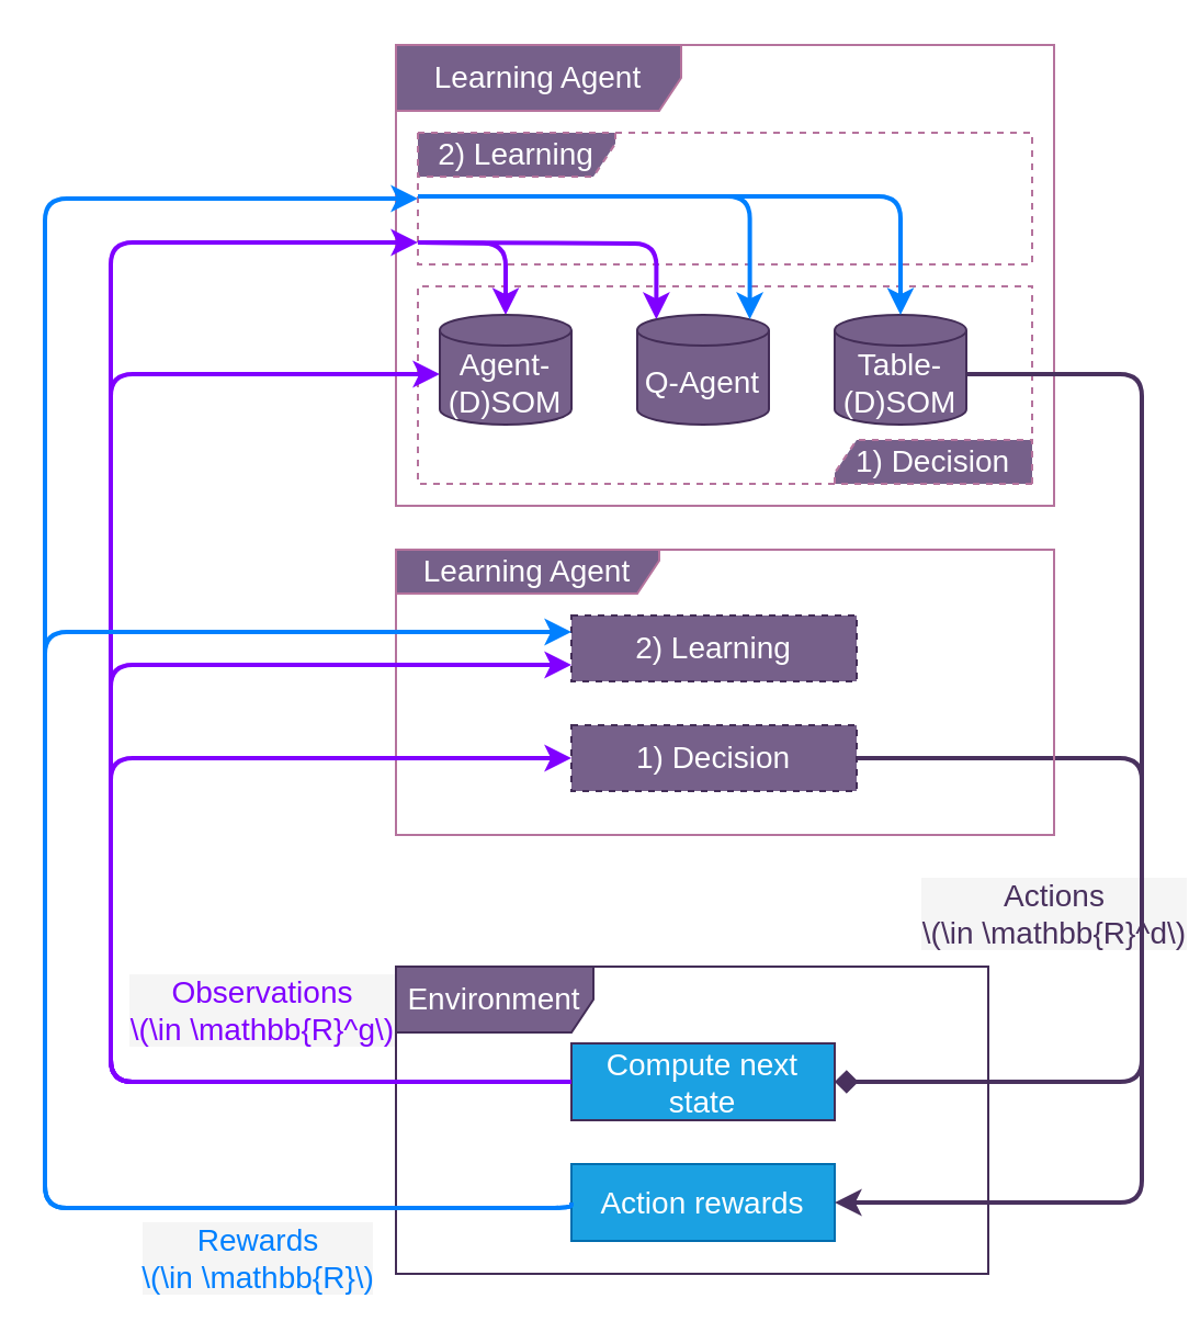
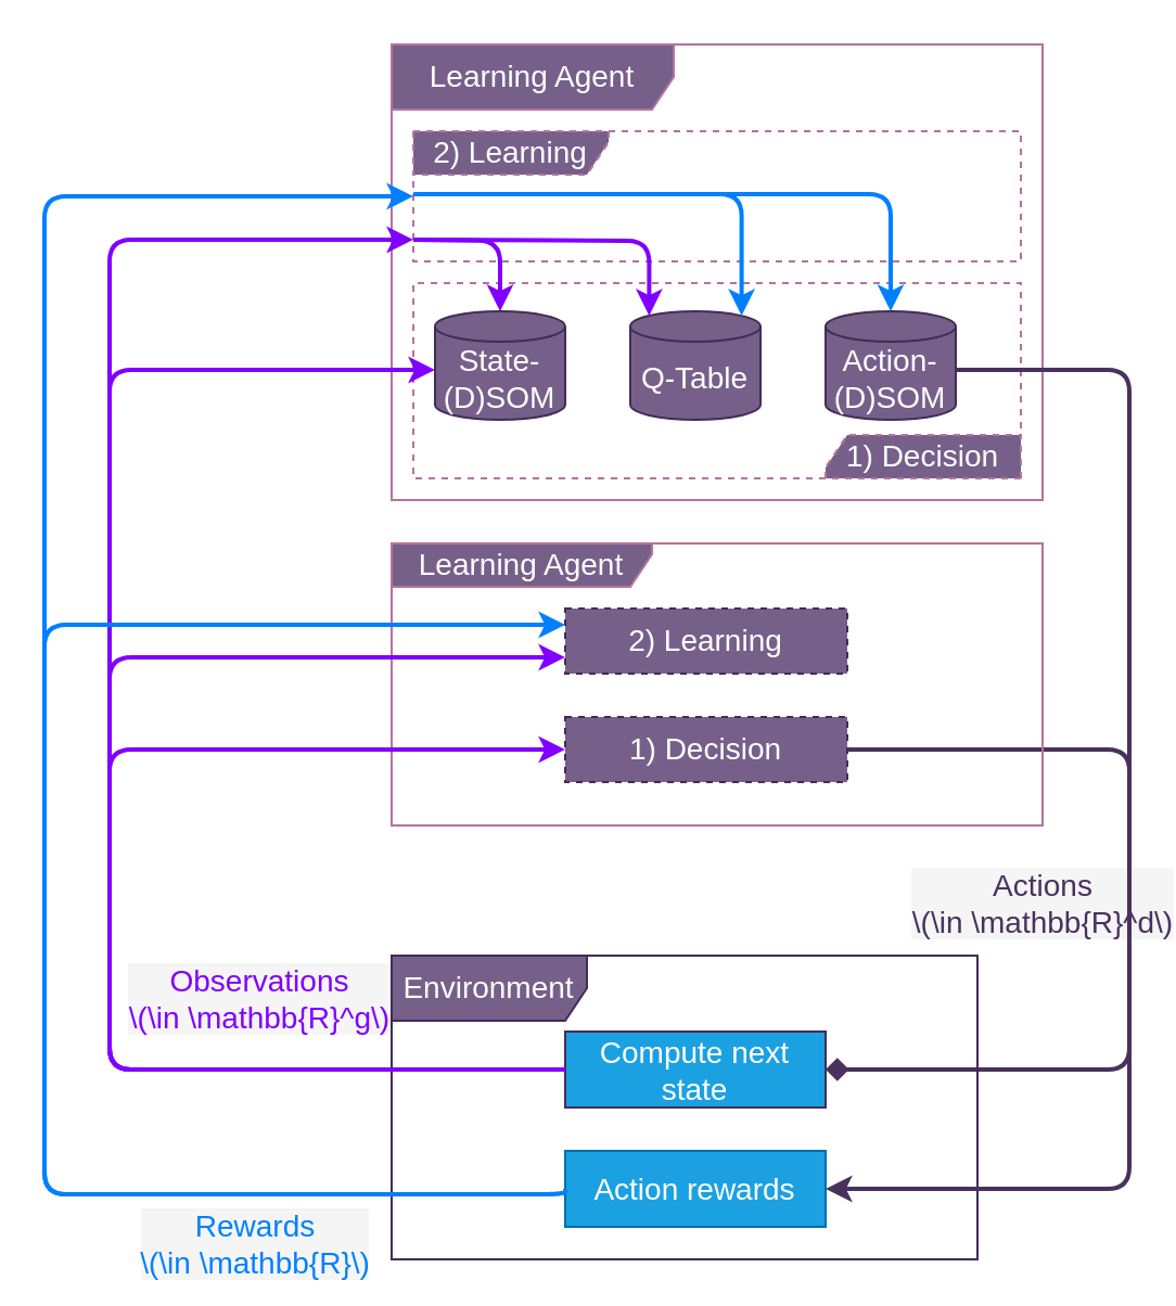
  <mxCell id="0" />
  <mxCell id="1" parent="0" />
  <mxCell id="2" value="Learning Agent" style="shape=umlFrame;whiteSpace=wrap;html=1;fillColor=#76608a;fontColor=#ffffff;strokeColor=#B5739D;rounded=0;fontSize=14;width=130;height=30;strokeWidth=1;" vertex="1" parent="1"><mxGeometry x="180" y="20" width="300" height="210" as="geometry" /></mxCell>
  <mxCell id="3" value="1) Decision" style="shape=umlFrame;whiteSpace=wrap;html=1;fontSize=14;fontColor=#ffffff;fillColor=#76608a;strokeColor=#B5739D;width=90;height=20;dashed=1;direction=west;" vertex="1" parent="1"><mxGeometry x="190" y="130" width="280" height="90" as="geometry" /></mxCell>
  <mxCell id="4" value="&lt;font color=&quot;#49315e&quot;&gt;Actions&lt;br&gt;\(\in \mathbb{R}^d\)&lt;/font&gt;" style="edgeStyle=orthogonalEdgeStyle;orthogonalLoop=1;jettySize=auto;html=1;labelBackgroundColor=#F5F5F5;fontSize=14;fontColor=#B5739D;strokeWidth=2;entryX=1;entryY=0.5;entryDx=0;entryDy=0;strokeColor=#49315E;endArrow=diamond;" edge="1" parent="1" source="16" target="6"><mxGeometry x="0.201" y="-40" relative="1" as="geometry"><mxPoint x="520" y="620" as="targetPoint" /><Array as="points"><mxPoint x="520" y="170" /><mxPoint x="520" y="493" /></Array><mxPoint as="offset" /></mxGeometry></mxCell>
  <mxCell id="5" value="Environment" style="shape=umlFrame;whiteSpace=wrap;html=1;fillColor=#76608a;fontColor=#ffffff;strokeColor=#432D57;width=90;height=30;rounded=0;fontSize=14;" vertex="1" parent="1"><mxGeometry x="180" y="440" width="270" height="140" as="geometry" /></mxCell>
  <mxCell id="6" value="Compute next state" style="rounded=0;whiteSpace=wrap;html=1;fillColor=#1ba1e2;fontColor=#ffffff;strokeColor=#432D57;fontSize=14;" vertex="1" parent="1"><mxGeometry x="260" y="475" width="120" height="35" as="geometry" /></mxCell>
  <mxCell id="7" value="Rewards&lt;br&gt;\(\in \mathbb{R}\)" style="edgeStyle=orthogonalEdgeStyle;orthogonalLoop=1;jettySize=auto;html=1;exitX=0;exitY=0.5;exitDx=0;exitDy=0;labelBackgroundColor=#F5F5F5;fontSize=14;fontColor=#0080FF;strokeColor=#0080FF;strokeWidth=2;fillColor=#0050ef;" edge="1" parent="1" source="8" target="10"><mxGeometry x="-0.666" y="23" relative="1" as="geometry"><mxPoint x="-80" y="100" as="targetPoint" /><Array as="points"><mxPoint x="260" y="550" /><mxPoint x="20" y="550" /><mxPoint x="20" y="90" /></Array><mxPoint as="offset" /></mxGeometry></mxCell>
  <mxCell id="8" value="Action rewards" style="rounded=0;whiteSpace=wrap;html=1;fillColor=#1ba1e2;fontColor=#ffffff;strokeColor=#006EAF;fontSize=14;" vertex="1" parent="1"><mxGeometry x="260" y="530" width="120" height="35" as="geometry" /></mxCell>
  <mxCell id="9" value="&lt;font color=&quot;#8000ff&quot;&gt;Observations&lt;br&gt;\(\in \mathbb{R}^g\)&lt;/font&gt;" style="endArrow=classic;html=1;strokeWidth=2;fillColor=#6a00ff;strokeColor=#8000FF;edgeStyle=orthogonalEdgeStyle;exitX=0;exitY=0.5;exitDx=0;exitDy=0;fontSize=14;rounded=1;fontColor=#B5739D;labelBackgroundColor=#F5F5F5;" edge="1" parent="1" source="6" target="14"><mxGeometry x="-0.586" y="-33" width="50" height="50" relative="1" as="geometry"><mxPoint x="-60" y="460" as="sourcePoint" /><mxPoint x="140" y="300" as="targetPoint" /><Array as="points"><mxPoint x="50" y="493" /><mxPoint x="50" y="170" /></Array><mxPoint as="offset" /></mxGeometry></mxCell>
  <mxCell id="10" value="2) Learning" style="shape=umlFrame;whiteSpace=wrap;html=1;fontSize=14;fontColor=#ffffff;fillColor=#76608a;strokeColor=#B5739D;width=90;height=20;dashed=1;" vertex="1" parent="1"><mxGeometry x="190" y="60" width="280" height="60" as="geometry" /></mxCell>
  <mxCell id="11" value="" style="edgeStyle=orthogonalEdgeStyle;orthogonalLoop=1;jettySize=auto;html=1;labelBackgroundColor=#F5F5F5;fontSize=14;fontColor=#B5739D;strokeWidth=2;entryX=1;entryY=0.5;entryDx=0;entryDy=0;strokeColor=#49315E;" edge="1" parent="1" source="22" target="8"><mxGeometry x="0.053" y="-40" relative="1" as="geometry"><mxPoint x="390" y="592.5" as="targetPoint" /><mxPoint x="670" y="350" as="sourcePoint" /><Array as="points"><mxPoint x="520" y="345" /><mxPoint x="520" y="548" /></Array><mxPoint as="offset" /></mxGeometry></mxCell>
  <mxCell id="12" value="" style="endArrow=classic;html=1;strokeWidth=2;fillColor=#6a00ff;strokeColor=#8000FF;edgeStyle=orthogonalEdgeStyle;exitX=0;exitY=0.5;exitDx=0;exitDy=0;fontSize=14;rounded=1;fontColor=#B5739D;labelBackgroundColor=#F5F5F5;" edge="1" parent="1" source="6"><mxGeometry x="-0.533" y="-32" width="50" height="50" relative="1" as="geometry"><mxPoint x="270" y="592.5" as="sourcePoint" /><mxPoint x="190" y="110" as="targetPoint" /><Array as="points"><mxPoint x="50" y="493" /><mxPoint x="50" y="110" /></Array><mxPoint as="offset" /></mxGeometry></mxCell>
  <mxCell id="13" value="" style="endArrow=classic;html=1;rounded=1;labelBackgroundColor=#F5F5F5;fontSize=14;fontColor=#0080FF;strokeColor=#8000FF;strokeWidth=2;fillColor=#6a00ff;entryX=0.5;entryY=0;entryDx=0;entryDy=0;entryPerimeter=0;edgeStyle=orthogonalEdgeStyle;" edge="1" parent="1" target="14"><mxGeometry width="50" height="50" relative="1" as="geometry"><mxPoint x="190" y="110" as="sourcePoint" /><mxPoint x="130" y="140" as="targetPoint" /></mxGeometry></mxCell>
- <mxCell id="14" value="Agent-(D)SOM" style="shape=cylinder3;whiteSpace=wrap;html=1;boundedLbl=1;backgroundOutline=1;size=7;fillColor=#76608a;fontColor=#ffffff;strokeColor=#432D57;rounded=0;fontSize=14;" vertex="1" parent="1"><mxGeometry x="200" y="143" width="60" height="50" as="geometry" /></mxCell>
- <mxCell id="15" value="Q-Agent" style="shape=cylinder3;whiteSpace=wrap;html=1;boundedLbl=1;backgroundOutline=1;size=7;fillColor=#76608a;fontColor=#ffffff;strokeColor=#432D57;rounded=0;fontSize=14;" vertex="1" parent="1"><mxGeometry x="290" y="143" width="60" height="50" as="geometry" /></mxCell>
- <mxCell id="16" value="Table-(D)SOM" style="shape=cylinder3;whiteSpace=wrap;html=1;boundedLbl=1;backgroundOutline=1;size=7;fillColor=#76608a;fontColor=#ffffff;strokeColor=#432D57;rounded=0;fontSize=14;" vertex="1" parent="1"><mxGeometry x="380" y="143" width="60" height="50" as="geometry" /></mxCell>
+ <mxCell id="14" value="State-(D)SOM" style="shape=cylinder3;whiteSpace=wrap;html=1;boundedLbl=1;backgroundOutline=1;size=7;fillColor=#76608a;fontColor=#ffffff;strokeColor=#432D57;rounded=0;fontSize=14;" vertex="1" parent="1"><mxGeometry x="200" y="143" width="60" height="50" as="geometry" /></mxCell>
+ <mxCell id="15" value="Q-Table" style="shape=cylinder3;whiteSpace=wrap;html=1;boundedLbl=1;backgroundOutline=1;size=7;fillColor=#76608a;fontColor=#ffffff;strokeColor=#432D57;rounded=0;fontSize=14;" vertex="1" parent="1"><mxGeometry x="290" y="143" width="60" height="50" as="geometry" /></mxCell>
+ <mxCell id="16" value="Action-(D)SOM" style="shape=cylinder3;whiteSpace=wrap;html=1;boundedLbl=1;backgroundOutline=1;size=7;fillColor=#76608a;fontColor=#ffffff;strokeColor=#432D57;rounded=0;fontSize=14;" vertex="1" parent="1"><mxGeometry x="380" y="143" width="60" height="50" as="geometry" /></mxCell>
  <mxCell id="17" value="" style="endArrow=classic;html=1;rounded=1;labelBackgroundColor=#F5F5F5;fontSize=14;fontColor=#0080FF;strokeColor=#0080FF;strokeWidth=2;exitX=0;exitY=0.483;exitDx=0;exitDy=0;exitPerimeter=0;entryX=0.855;entryY=0;entryDx=0;entryDy=2.03;entryPerimeter=0;edgeStyle=orthogonalEdgeStyle;" edge="1" parent="1" source="10" target="15"><mxGeometry width="50" height="50" relative="1" as="geometry"><mxPoint x="140" y="400" as="sourcePoint" /><mxPoint x="190" y="350" as="targetPoint" /><Array as="points"><mxPoint x="341" y="89" /></Array></mxGeometry></mxCell>
  <mxCell id="18" value="" style="endArrow=classic;html=1;rounded=1;labelBackgroundColor=#F5F5F5;fontSize=14;fontColor=#0080FF;strokeColor=#0080FF;strokeWidth=2;edgeStyle=orthogonalEdgeStyle;" edge="1" parent="1" target="16"><mxGeometry width="50" height="50" relative="1" as="geometry"><mxPoint x="190" y="89" as="sourcePoint" /><mxPoint x="410" y="142" as="targetPoint" /><Array as="points"><mxPoint x="410" y="89" /></Array></mxGeometry></mxCell>
  <mxCell id="19" value="" style="endArrow=classic;html=1;rounded=1;labelBackgroundColor=#F5F5F5;fontSize=14;fontColor=#0080FF;strokeColor=#8000FF;strokeWidth=2;fillColor=#6a00ff;entryX=0.145;entryY=0;entryDx=0;entryDy=2.03;entryPerimeter=0;edgeStyle=orthogonalEdgeStyle;" edge="1" parent="1" target="15"><mxGeometry width="50" height="50" relative="1" as="geometry"><mxPoint x="190" y="110" as="sourcePoint" /><mxPoint x="250" y="360" as="targetPoint" /></mxGeometry></mxCell>
  <mxCell id="20" value="Learning Agent" style="shape=umlFrame;whiteSpace=wrap;html=1;fillColor=#76608a;fontColor=#ffffff;strokeColor=#B5739D;rounded=0;fontSize=14;width=120;height=20;strokeWidth=1;" vertex="1" parent="1"><mxGeometry x="180" y="250" width="300" height="130" as="geometry" /></mxCell>
  <mxCell id="21" value="2) Learning" style="rounded=0;whiteSpace=wrap;html=1;dashed=1;fontSize=14;fontColor=#ffffff;strokeColor=#432D57;strokeWidth=1;fillColor=#76608a;" vertex="1" parent="1"><mxGeometry x="260" y="280" width="130" height="30" as="geometry" /></mxCell>
  <mxCell id="22" value="1) Decision" style="rounded=0;whiteSpace=wrap;html=1;dashed=1;fontSize=14;fontColor=#ffffff;strokeColor=#432D57;strokeWidth=1;fillColor=#76608a;" vertex="1" parent="1"><mxGeometry x="260" y="330" width="130" height="30" as="geometry" /></mxCell>
  <mxCell id="23" value="" style="endArrow=classic;html=1;strokeWidth=2;fillColor=#6a00ff;strokeColor=#8000FF;edgeStyle=orthogonalEdgeStyle;exitX=0;exitY=0.5;exitDx=0;exitDy=0;fontSize=14;rounded=1;fontColor=#B5739D;labelBackgroundColor=#F5F5F5;" edge="1" parent="1" source="6" target="22"><mxGeometry x="-0.533" y="-32" width="50" height="50" relative="1" as="geometry"><mxPoint x="270" y="592.5" as="sourcePoint" /><mxPoint x="210" y="180.059" as="targetPoint" /><Array as="points"><mxPoint x="50" y="493" /><mxPoint x="50" y="345" /></Array><mxPoint as="offset" /></mxGeometry></mxCell>
  <mxCell id="24" value="" style="edgeStyle=orthogonalEdgeStyle;orthogonalLoop=1;jettySize=auto;html=1;exitX=0;exitY=0.5;exitDx=0;exitDy=0;labelBackgroundColor=#F5F5F5;fontSize=14;fontColor=#0080FF;strokeColor=#0080FF;strokeWidth=2;fillColor=#0050ef;entryX=0;entryY=0.25;entryDx=0;entryDy=0;" edge="1" parent="1" source="8" target="21"><mxGeometry x="-0.55" y="23" relative="1" as="geometry"><mxPoint x="200" y="100.059" as="targetPoint" /><mxPoint x="270" y="647.5" as="sourcePoint" /><Array as="points"><mxPoint x="260" y="550" /><mxPoint x="20" y="550" /><mxPoint x="20" y="287" /></Array><mxPoint as="offset" /></mxGeometry></mxCell>
  <mxCell id="25" value="" style="endArrow=classic;html=1;strokeWidth=2;fillColor=#6a00ff;strokeColor=#8000FF;edgeStyle=orthogonalEdgeStyle;exitX=0;exitY=0.5;exitDx=0;exitDy=0;fontSize=14;rounded=1;fontColor=#B5739D;labelBackgroundColor=#F5F5F5;entryX=0;entryY=0.75;entryDx=0;entryDy=0;" edge="1" parent="1" source="6" target="21"><mxGeometry x="-0.533" y="-32" width="50" height="50" relative="1" as="geometry"><mxPoint x="270" y="592.5" as="sourcePoint" /><mxPoint x="270" y="355" as="targetPoint" /><Array as="points"><mxPoint x="50" y="493" /><mxPoint x="50" y="303" /></Array><mxPoint as="offset" /></mxGeometry></mxCell>
